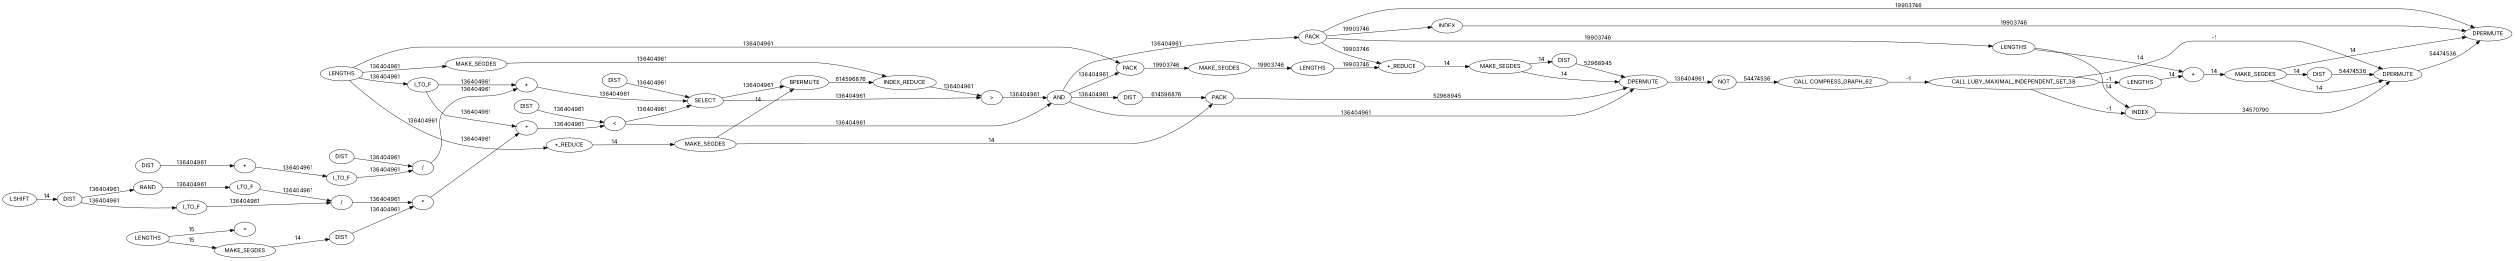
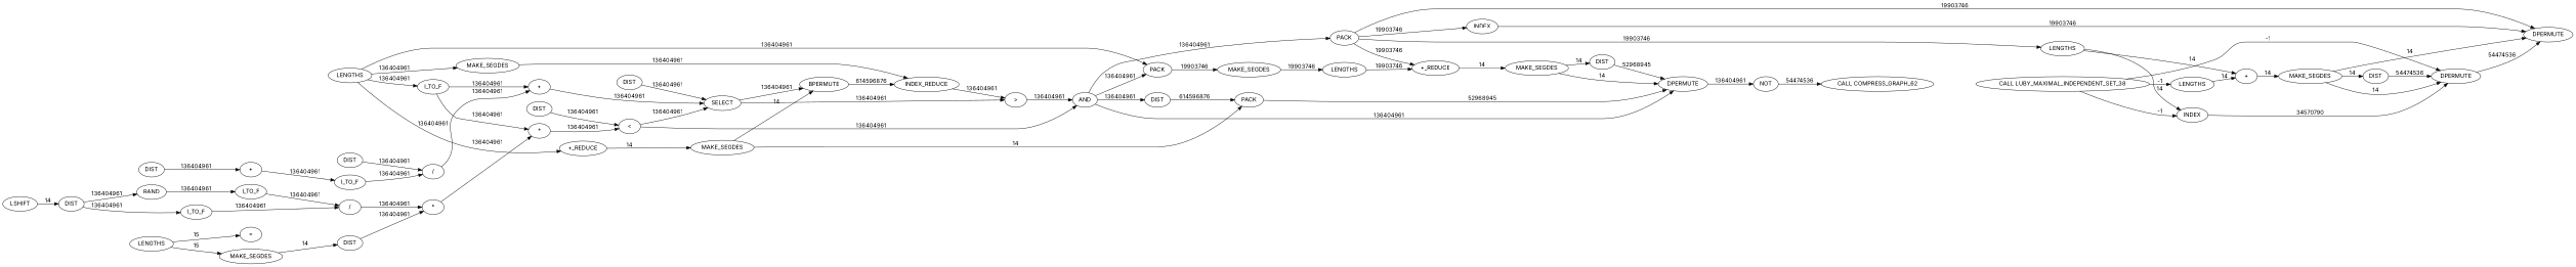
  digraph {
    fontname=Inter
    rankdir=LR
    node [cost=0 fontname=Inter]
    edge [cost=136404961 fontname=Inter]
    n1 [cost=307770651 label="/"]
    n2 [cost=429769217 label="+"]
    n3 [cost=770173254 label=SELECT]
    n4 [cost=468508175 label=I_TO_F]
    n5 [cost=467145461 label="/"]
    n6 [cost=309860320 label="*"]
    n7 [cost=36540193 label=MAKE_SEGDES]
    n8 [cost=38043947 label=LENGTHS]
    n9 [cost=14246500 label="+_REDUCE"]
    n10 [cost=10146 label="="]
    n11 [cost=6661 label=MAKE_SEGDES]
    n12 [cost=2995147928 label=PACK]
    n13 [cost=11512891893 label=BPERMUTE]
    n14 [cost=440356030 label=DPERMUTE]
    n15 [cost=2053109861 label=INDEX_REDUCE]
    n16 [cost=1505 label=MAKE_SEGDES]
    n17 [cost=4344 label=DIST]
    n18 [cost=5115 label=LENGTHS]
    n19 [cost=991 label="+"]
    n20 [cost=4427 label=INDEX]
    n21 [cost=305 label=MAKE_SEGDES]
    n22 [cost=242401747 label=DPERMUTE]
    n23 [cost=214015256 label="\>"]
    n24 [cost=4772 label=DIST]
    n25 [cost=1747214 label=NOT]
    n26 [cost=433510258 label="*"]
    n27 [label="CALL COMPRESS_GRAPH_62"]
    n28 [label="CALL LUBY_MAXIMAL_INDEPENDENT_SET_38"]
    n29 [cost=1764 label=MAKE_SEGDES]
    n30 [cost=107040756 label="\<"]
    n31 [cost=2278 label=DIST]
    n32 [cost=190142859 label=DPERMUTE]
    n33 [cost=258119454 label=MAKE_SEGDES]
    n34 [cost=813606221 label=PACK]
    n35 [cost=6447 label=INDEX]
    n36 [cost=350 label=DIST]
    n37 [cost=409009635 label="+"]
    n38 [cost=310824038 label=I_TO_F]
    n39 [cost=305246851 label=I_TO_F]
    n40 [cost=3100123050 label=DIST]
    n41 [cost=3956 label=DIST]
    n42 [cost=3868 label=I_TO_F]
    n43 [cost=5386167913 label=RAND]
    n44 [cost=5396371 label=AND]
    n45 [cost=766061854 label=PACK]
    n46 [cost=2791 label=DIST]
    n47 [cost=516 label=LENGTHS]
    n48 [cost=11739 label=LENGTHS]
    n49 [cost=1545 label=DIST]
    n50 [cost=30186 label=LSHIFT]
    n51 [cost=104751867 label="+_REDUCE"]
    n52 [cost=262506054 label=LENGTHS]
    n53 [cost=3098 label=DIST]
    n1 -> n2 [label=136404961]
    n2 -> n3 [label=136404961]
    n3 -> n13 [label=136404961]
    n3 -> n23 [label=136404961]
    n4 -> n5 [label=136404961]
    n5 -> n6 [label=136404961]
    n6 -> n26 [label=136404961]
    n7 -> n8 [cost=19903746 label=19903746]
    n8 -> n9 [cost=19903746 label=19903746]
    n9 -> n29 [cost=14 label=14]
    n11 -> n12 [cost=14 label=14]
    n11 -> n13 [cost=14 label=14]
    n12 -> n14 [cost=52968945 label=52968945]
    n13 -> n15 [cost=614596876 label=614596876]
    n14 -> n25 [label=136404961]
    n15 -> n23 [label=136404961]
    n16 -> n17 [cost=14 label=14]
    n17 -> n6 [label=136404961]
    n18 -> n19 [cost=14 label=14]
    n18 -> n20 [cost=14 label=14]
    n19 -> n21 [cost=14 label=14]
    n20 -> n22 [cost=34570790 label=34570790]
    n21 -> n22 [cost=14 label=14]
    n21 -> n32 [cost=14 label=14]
    n21 -> n49 [cost=14 label=14]
    n22 -> n32 [cost=54474536 label=54474536]
    n23 -> n44 [label=136404961]
    n24 -> n14 [cost=52968945 label=52968945]
    n25 -> n27 [label=54474536]
    n26 -> n30 [label=136404961]
-   n27 -> n28 [cost=-1 label=-1]
    n28 -> n20 [cost=-1 label=-1]
    n28 -> n22 [cost=-1 label=-1]
    n28 -> n47 [cost=-1 label=-1]
    n29 -> n14 [cost=14 label=14]
    n29 -> n24 [cost=14 label=14]
    n30 -> n3 [label=136404961]
    n30 -> n44 [label=136404961]
    n31 -> n3 [label=136404961]
    n33 -> n15 [label=136404961]
    n34 -> n9 [cost=19903746 label=19903746]
    n34 -> n18 [cost=19903746 label=19903746]
    n34 -> n32 [cost=19903746 label=19903746]
    n34 -> n35 [cost=19903746 label=19903746]
    n35 -> n32 [cost=19903746 label=19903746]
    n36 -> n37 [label=136404961]
    n37 -> n38 [label=136404961]
    n38 -> n1 [label=136404961]
    n39 -> n2 [label=136404961]
    n39 -> n26 [label=136404961]
    n40 -> n12 [cost=614596876 label=614596876]
    n41 -> n42 [label=136404961]
    n41 -> n43 [label=136404961]
    n42 -> n5 [label=136404961]
    n43 -> n4 [label=136404961]
    n44 -> n14 [label=136404961]
    n44 -> n34 [label=136404961]
    n44 -> n40 [label=136404961]
    n44 -> n45 [label=136404961]
    n45 -> n7 [cost=19903746 label=19903746]
    n46 -> n30 [label=136404961]
    n47 -> n19 [cost=14 label=14]
    n48 -> n10 [cost=15 label=15]
    n48 -> n16 [cost=15 label=15]
    n49 -> n22 [cost=54474536 label=54474536]
    n50 -> n41 [cost=14 label=14]
    n51 -> n11 [cost=14 label=14]
    n52 -> n33 [label=136404961]
    n52 -> n39 [label=136404961]
    n52 -> n45 [label=136404961]
    n52 -> n51 [label=136404961]
    n53 -> n1 [label=136404961]
  }
